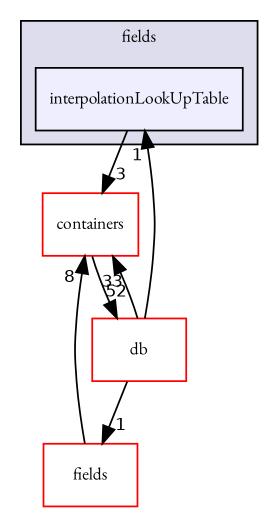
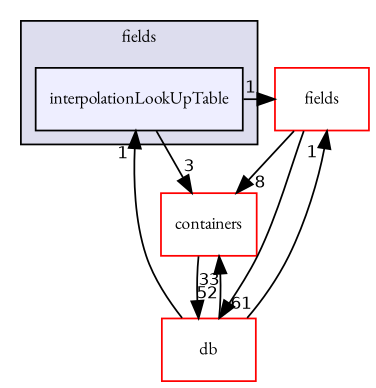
  digraph {
    compound=true
    fontname="EB Garamond"
    node [fontname="EB Garamond" fontsize=10 shape=box color=red]
    edge [fontname="EB Garamond" headlabel=1 labeldistance=1.5 labelfontname=Helvetica labelfontsize=10]
    n1 [fillcolor="#eeeeff" label=interpolationLookUpTable pencolor=black style=filled color=""]
    n2 [label=fields]
    n3 [label=containers]
    n4 [label=db]
    subgraph cluster_1 {
      bgcolor="#ddddee"
      fontsize=10
      label=fields
      pencolor=black
      n1
    }
+   n1 -> n2
    n1 -> n3 [headlabel=3]
    n2 -> n3 [headlabel=8]
+   n2 -> n4 [headlabel=61]
    n3 -> n4 [headlabel=52]
    n4 -> n1
    n4 -> n2
    n4 -> n3 [headlabel=33]
  }
